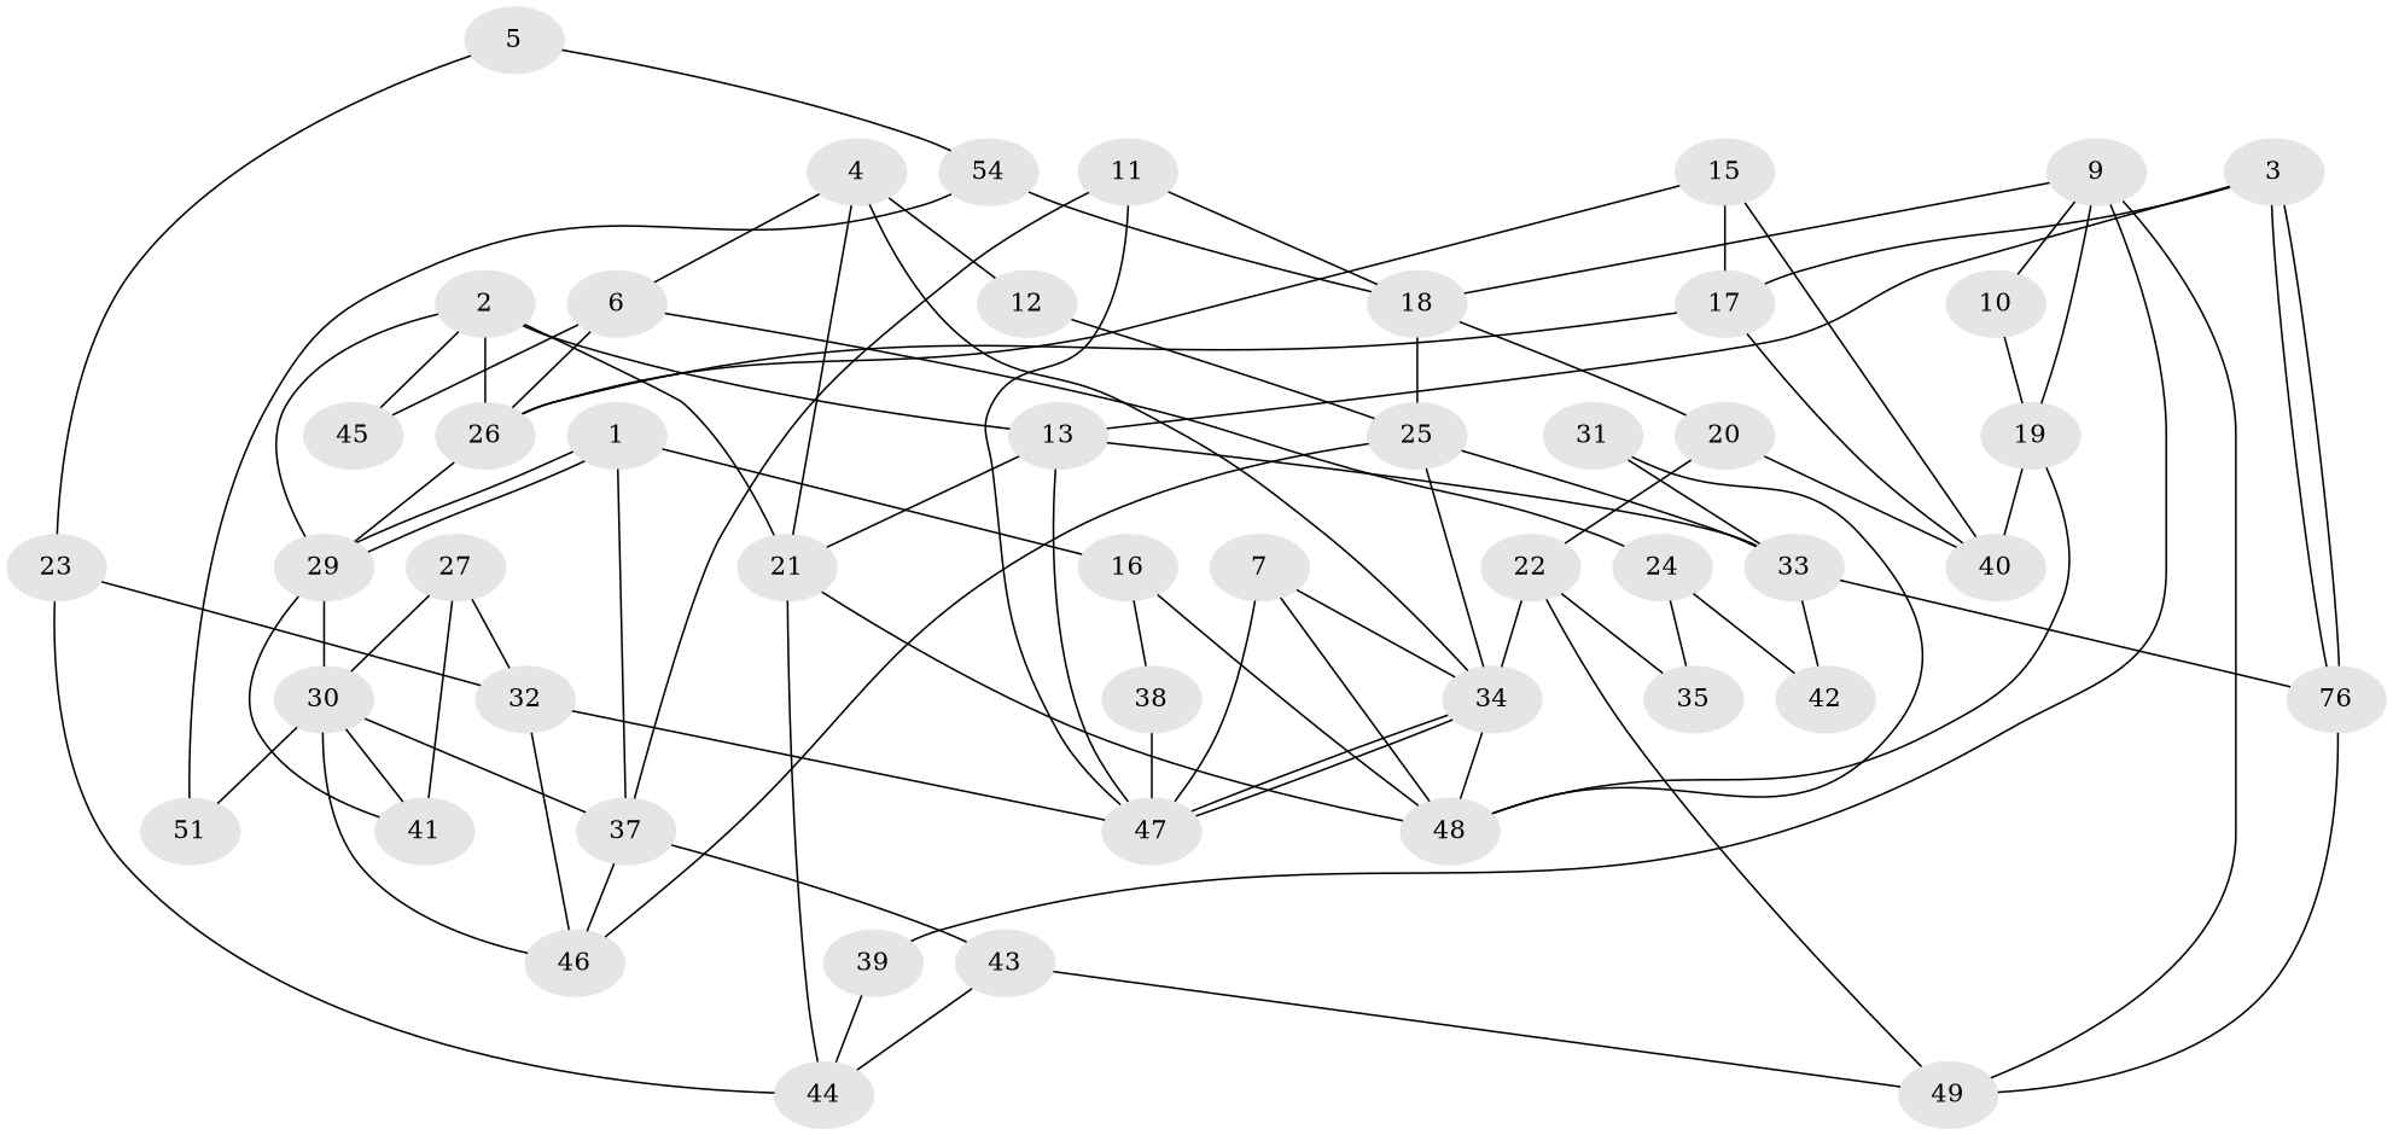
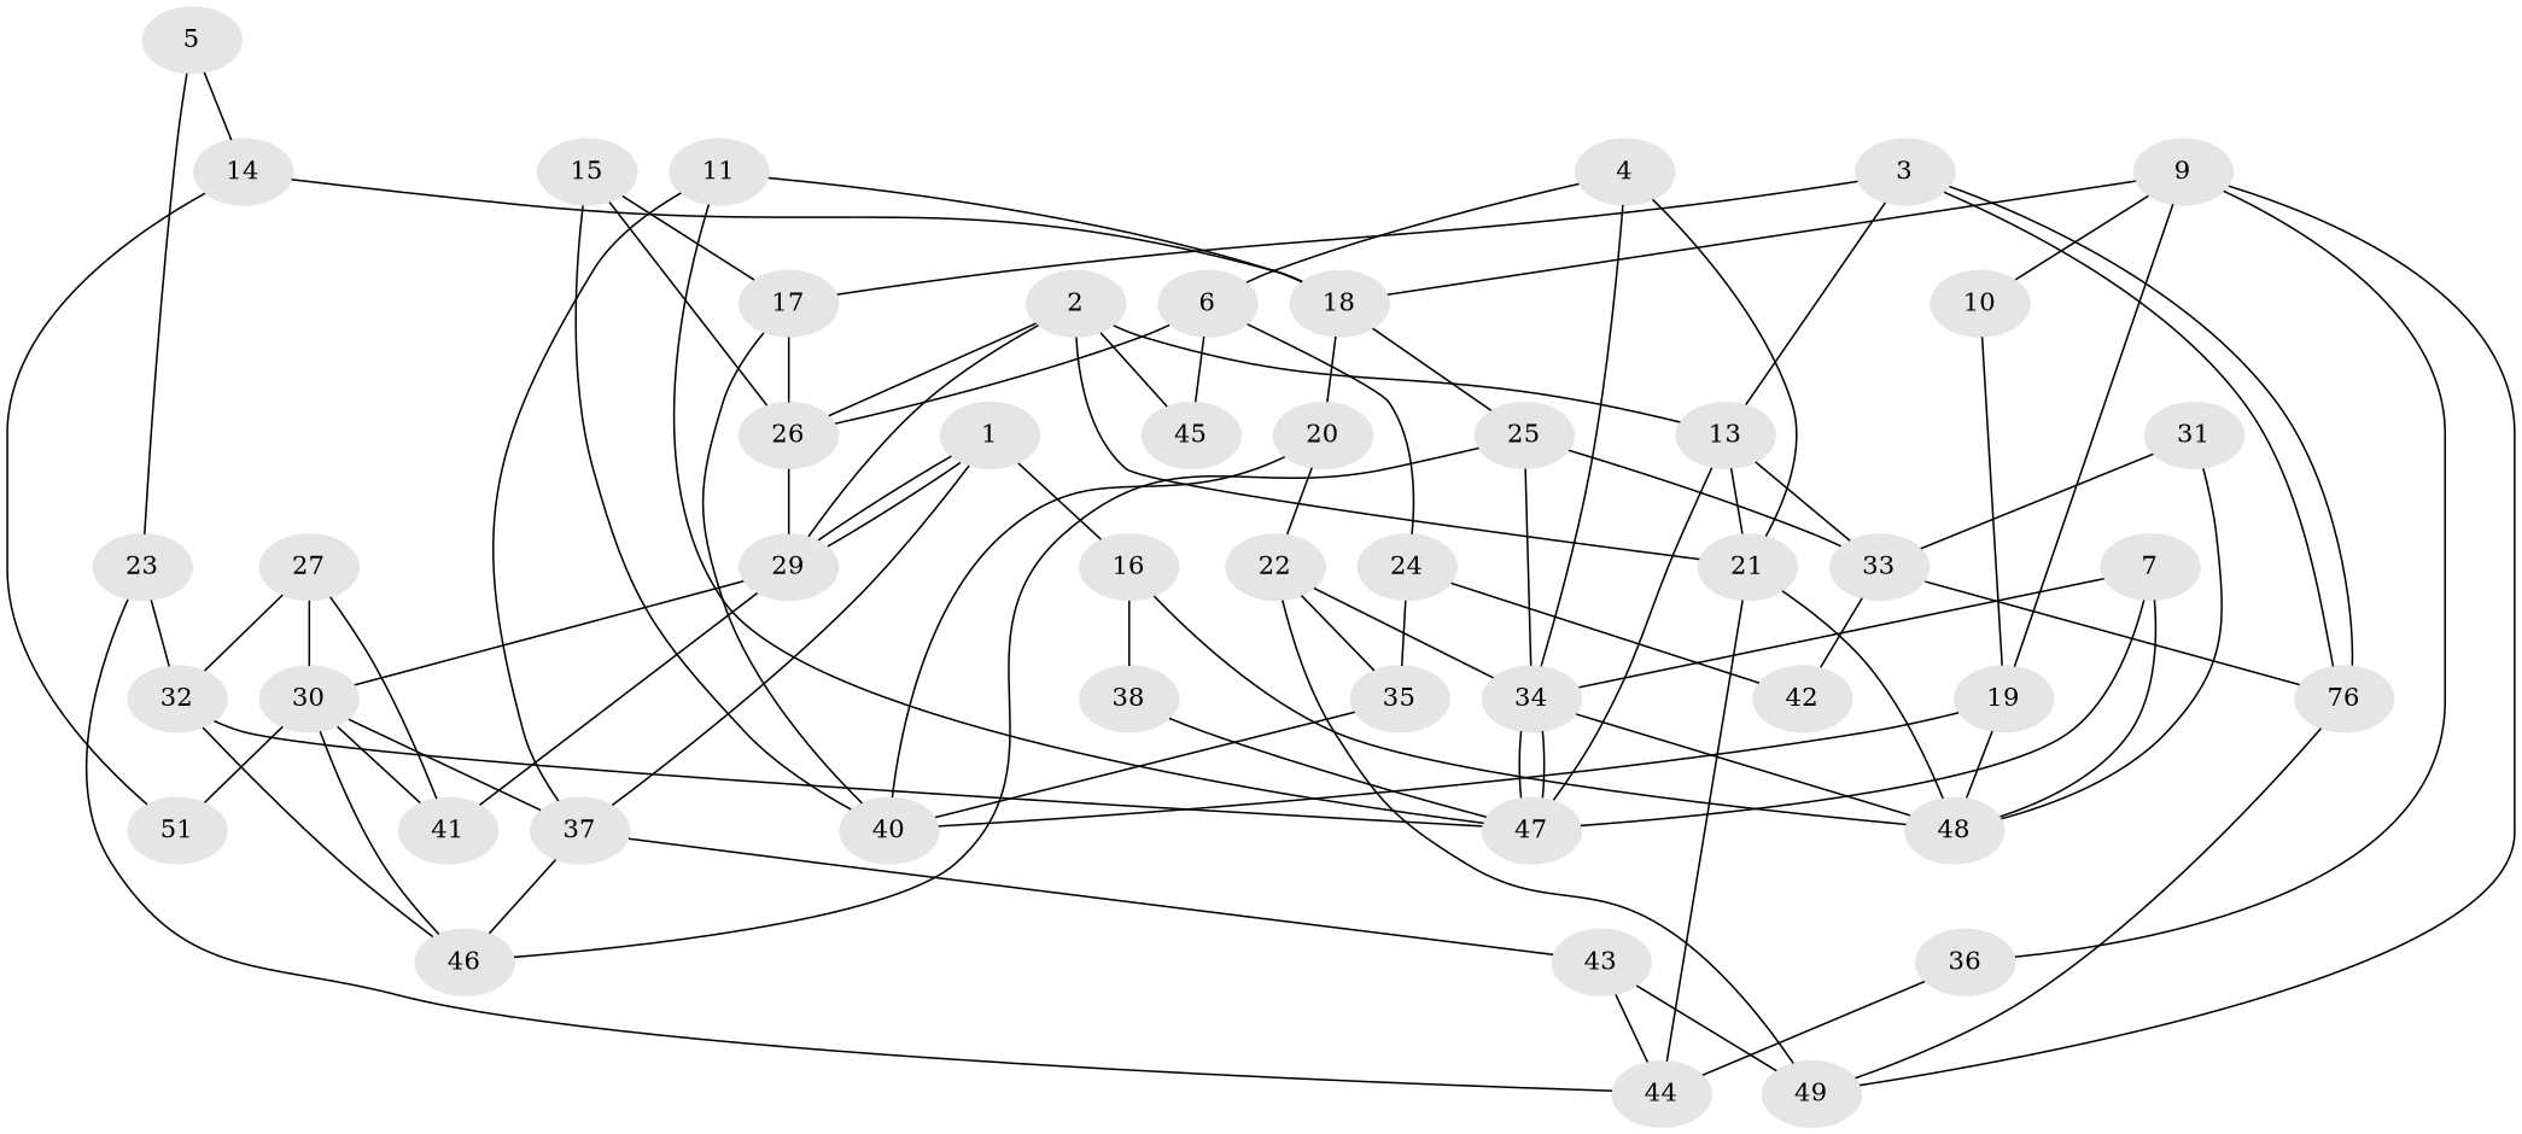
  graph {
    node [color=gray90 style=filled]
    1
    16
    29
    37
    38
    48
    30
    41
    46
    43
    2
    13
    21
    26
    45
    47
    33
    44
    3
    17
    n21 [label=76]
    40
    49
    4
    6
-   12
    34
    24
    25
    5
-   14 [label=54]
+   14
    23
    18
    51
    20
    32
    35
    42
    7
    22
    9
    10
    19
-   39
+   39 [label=36]
    11
    15
    27
    31
    1 -- 16
    1 -- 29
    1 -- 29
    1 -- 37
    16 -- 38
    16 -- 48
    29 -- 30
    29 -- 41
    37 -- 46
    37 -- 43
    38 -- 47
    30 -- 37
    30 -- 41
    30 -- 46
    30 -- 51
    43 -- 44
    43 -- 49
    2 -- 29
    2 -- 13
    2 -- 21
    2 -- 26
    2 -- 45
    13 -- 21
    13 -- 47
    13 -- 33
    21 -- 48
    21 -- 44
    26 -- 29
    33 -- n21
    33 -- 42
    3 -- 13
    3 -- 17
    3 -- n21
    3 -- n21
    17 -- 26
    17 -- 40
    n21 -- 49
    4 -- 21
    4 -- 6
-   4 -- 12
    4 -- 34
    6 -- 26
    6 -- 45
    6 -- 24
-   12 -- 25
    34 -- 48
    34 -- 47
    34 -- 47
    24 -- 35
    24 -- 42
    25 -- 46
    25 -- 33
    25 -- 34
    5 -- 14
    5 -- 23
    14 -- 18
    14 -- 51
    23 -- 44
    23 -- 32
    18 -- 25
    18 -- 20
    20 -- 40
    20 -- 22
    32 -- 46
    32 -- 47
+   35 -- 40
    7 -- 48
    7 -- 47
    7 -- 34
    22 -- 49
    22 -- 34
    22 -- 35
    9 -- 49
    9 -- 18
    9 -- 10
    9 -- 19
    9 -- 39
    10 -- 19
    19 -- 48
    19 -- 40
    39 -- 44
    11 -- 37
    11 -- 47
    11 -- 18
    15 -- 26
    15 -- 17
    15 -- 40
    27 -- 30
    27 -- 41
    27 -- 32
    31 -- 48
    31 -- 33
  }
